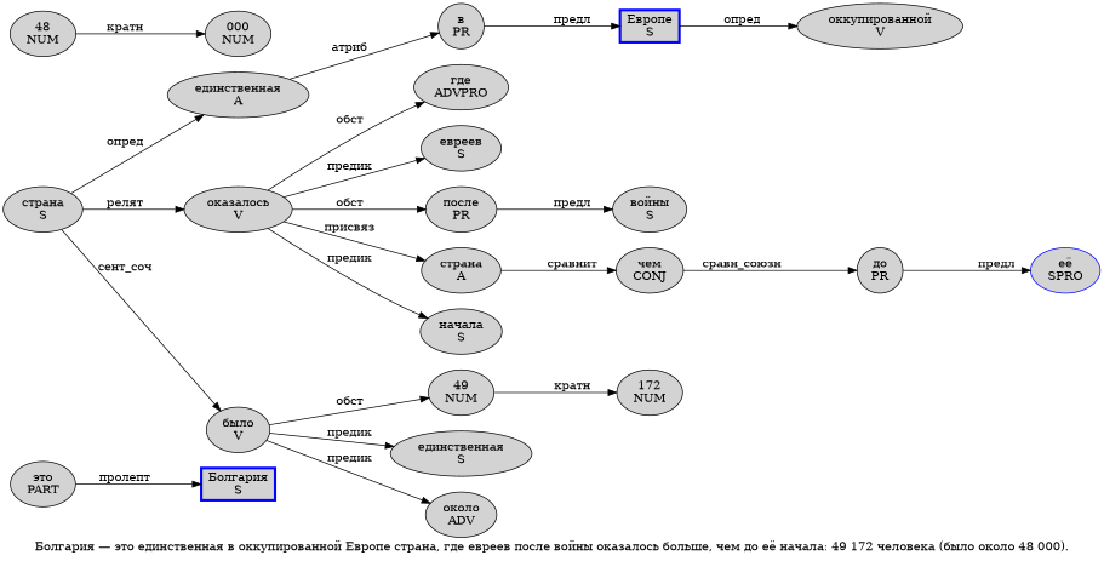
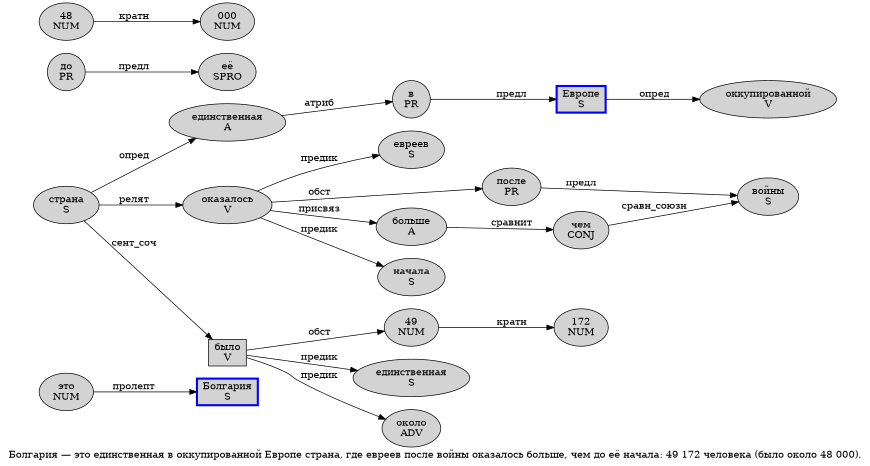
  digraph {
    label="Болгария — это единственная в оккупированной Европе страна, где евреев после войны оказалось больше, чем до её начала: 49 172 человека (было около 48 000)."
    rankdir=LR
    node [fillcolor=lightgray penwidth=1 shape=ellipse style=filled]
    n1 [color=blue label="Болгария\nS" penwidth=3 shape=box]
-   n2 [label="это\nPART"]
+   n2 [label="это\nNUM"]
    n3 [label="единственная\nA"]
    n4 [label="в\nPR"]
    n5 [color=blue label="Европе\nS" penwidth=3 shape=box]
    n6 [label="оккупированной\nV"]
    n7 [label="страна\nS"]
    n8 [label="оказалось\nV"]
-   n9 [label="было\nV"]
-   n10 [label="где\nADVPRO"]
+   n9 [label="было\nV" shape=box]
    n11 [label="евреев\nS"]
    n12 [label="после\nPR"]
-   n13 [label="страна\nA"]
+   n13 [label="больше\nA"]
    n14 [label="начала\nS"]
    n15 [label="49\nNUM"]
    n16 [label="единственная\nS"]
    n17 [label="около\nADV"]
    n18 [label="войны\nS"]
    n19 [label="чем\nCONJ"]
    n20 [label="до\nPR"]
-   n21 [label="её\nSPRO" color=blue]
+   n21 [label="её\nSPRO"]
    n22 [label="172\nNUM"]
    n23 [label="48\nNUM"]
    n24 [label="000\nNUM"]
    n2 -> n1 [label="пролепт"]
    n3 -> n4 [label="атриб"]
    n4 -> n5 [label="предл"]
    n5 -> n6 [label="опред"]
    n7 -> n3 [label="опред"]
    n7 -> n8 [label="релят"]
    n7 -> n9 [label="сент_соч"]
-   n8 -> n10 [label="обст"]
    n8 -> n11 [label="предик"]
    n8 -> n12 [label="обст"]
    n8 -> n13 [label="присвяз"]
    n8 -> n14 [label="предик"]
    n9 -> n15 [label="обст"]
    n9 -> n16 [label="предик"]
    n9 -> n17 [label="предик"]
    n12 -> n18 [label="предл"]
    n13 -> n19 [label="сравнит"]
    n15 -> n22 [label="кратн"]
-   n19 -> n20 [label="сравн_союзн"]
+   n19 -> n18 [label="сравн_союзн"]
    n20 -> n21 [label="предл"]
    n23 -> n24 [label="кратн"]
  }
